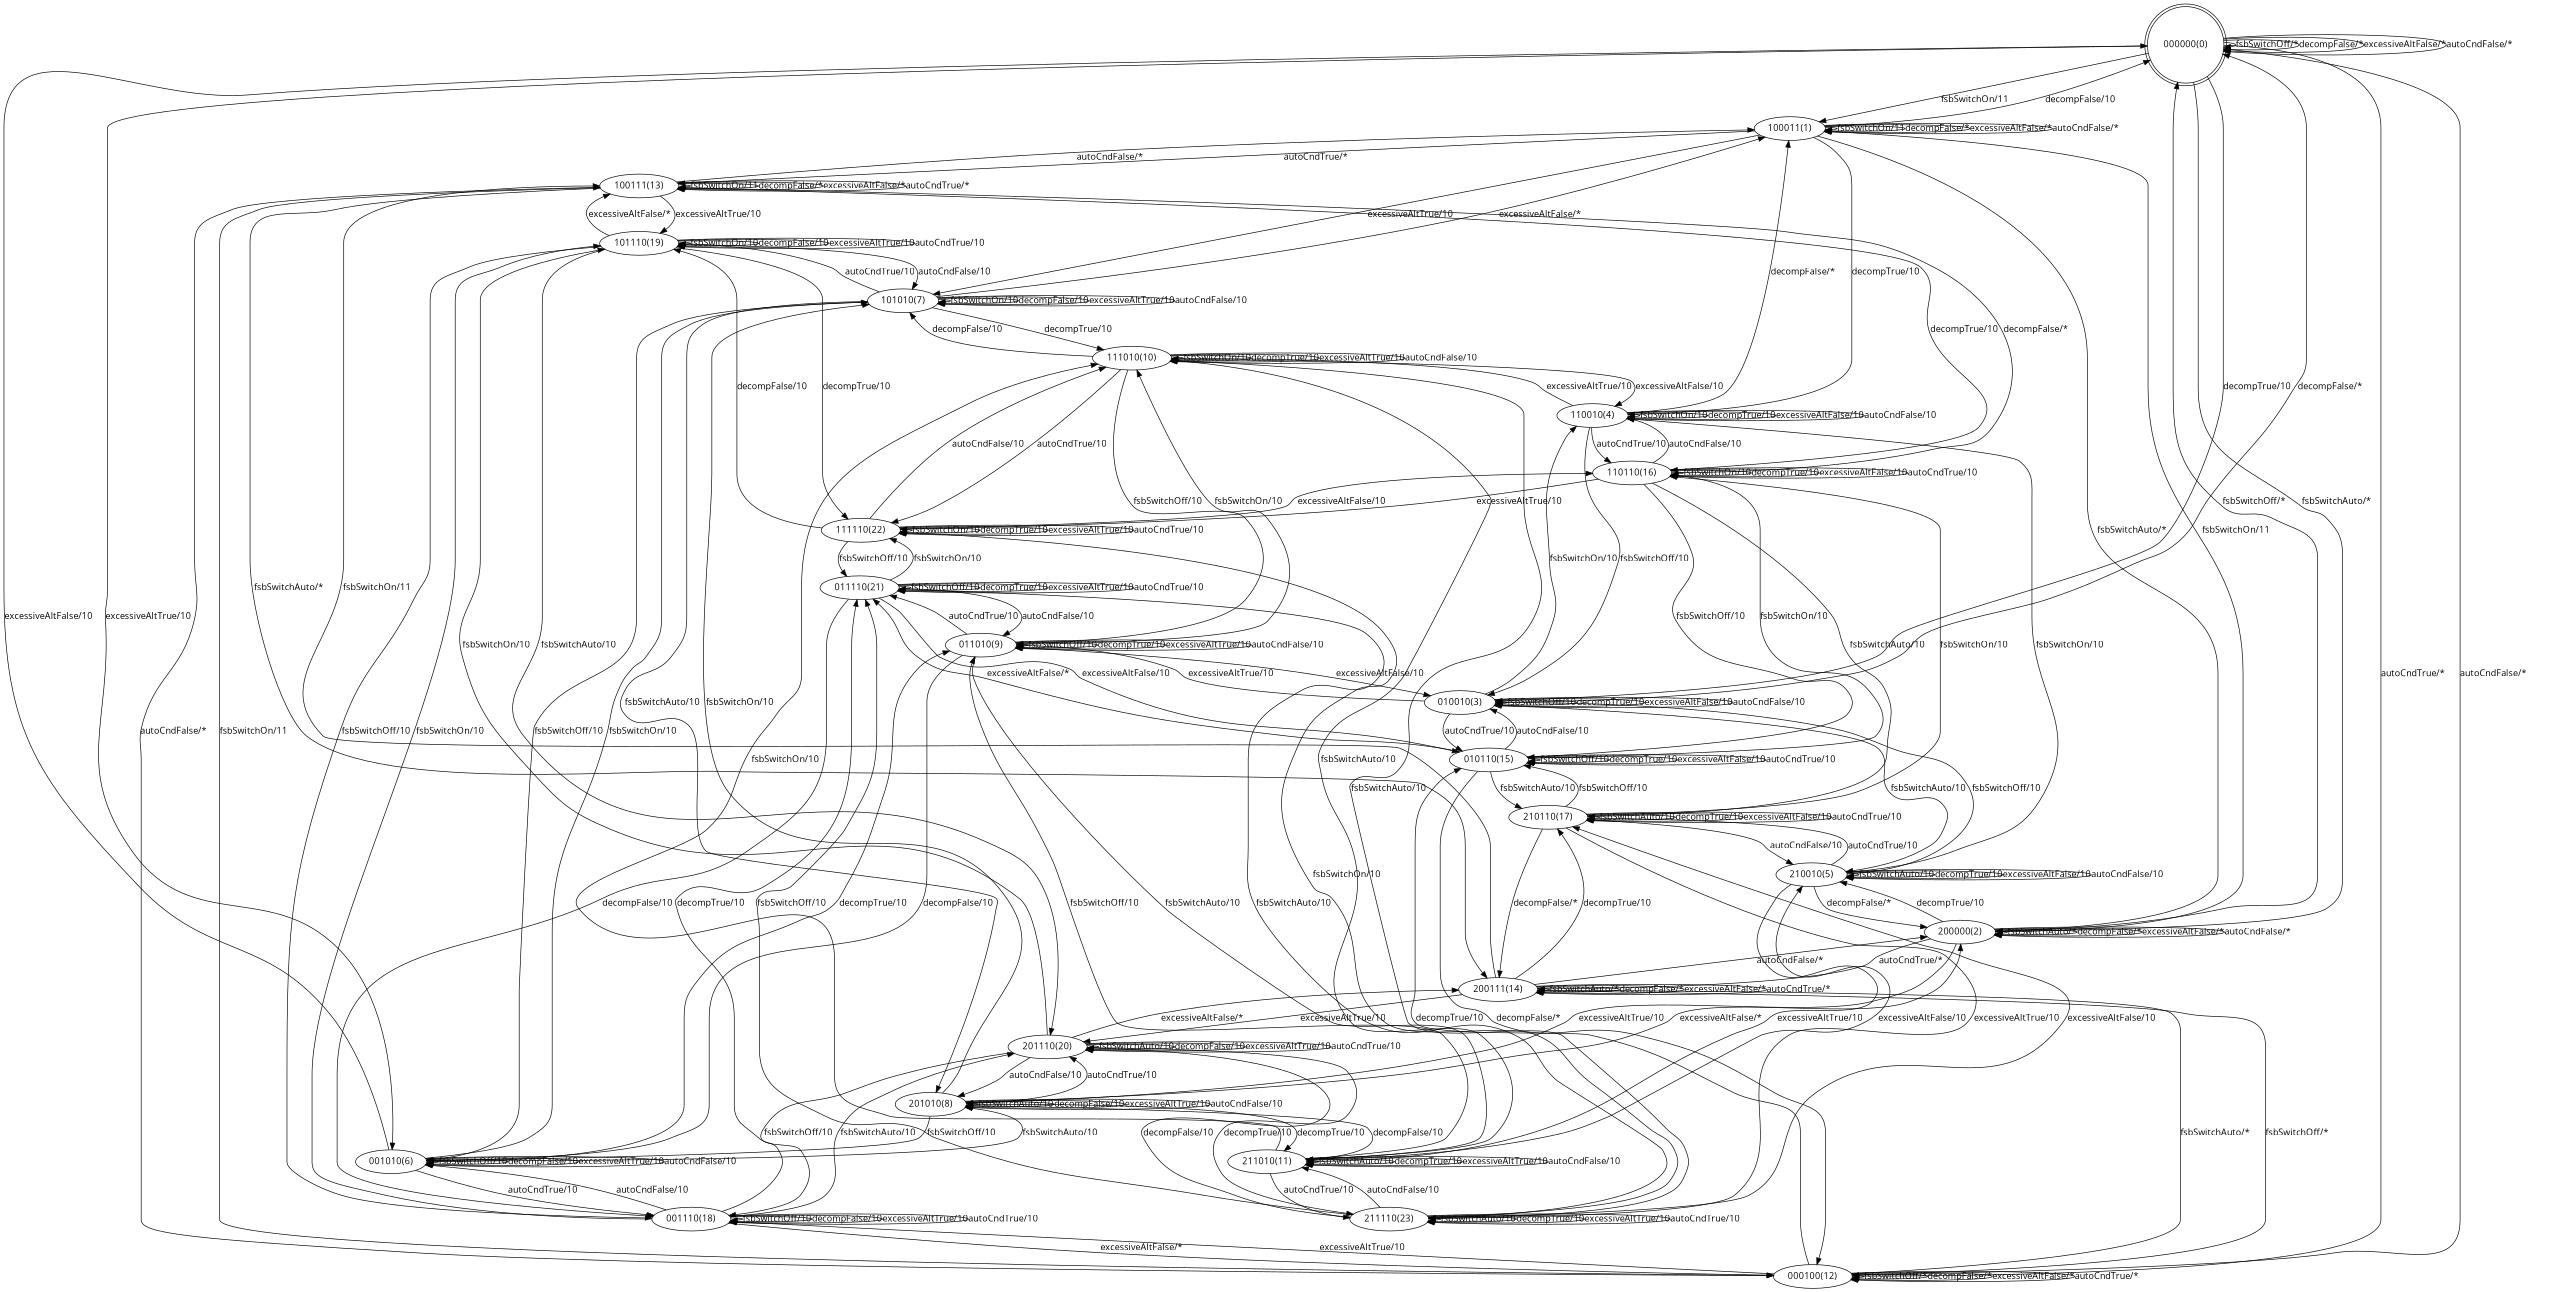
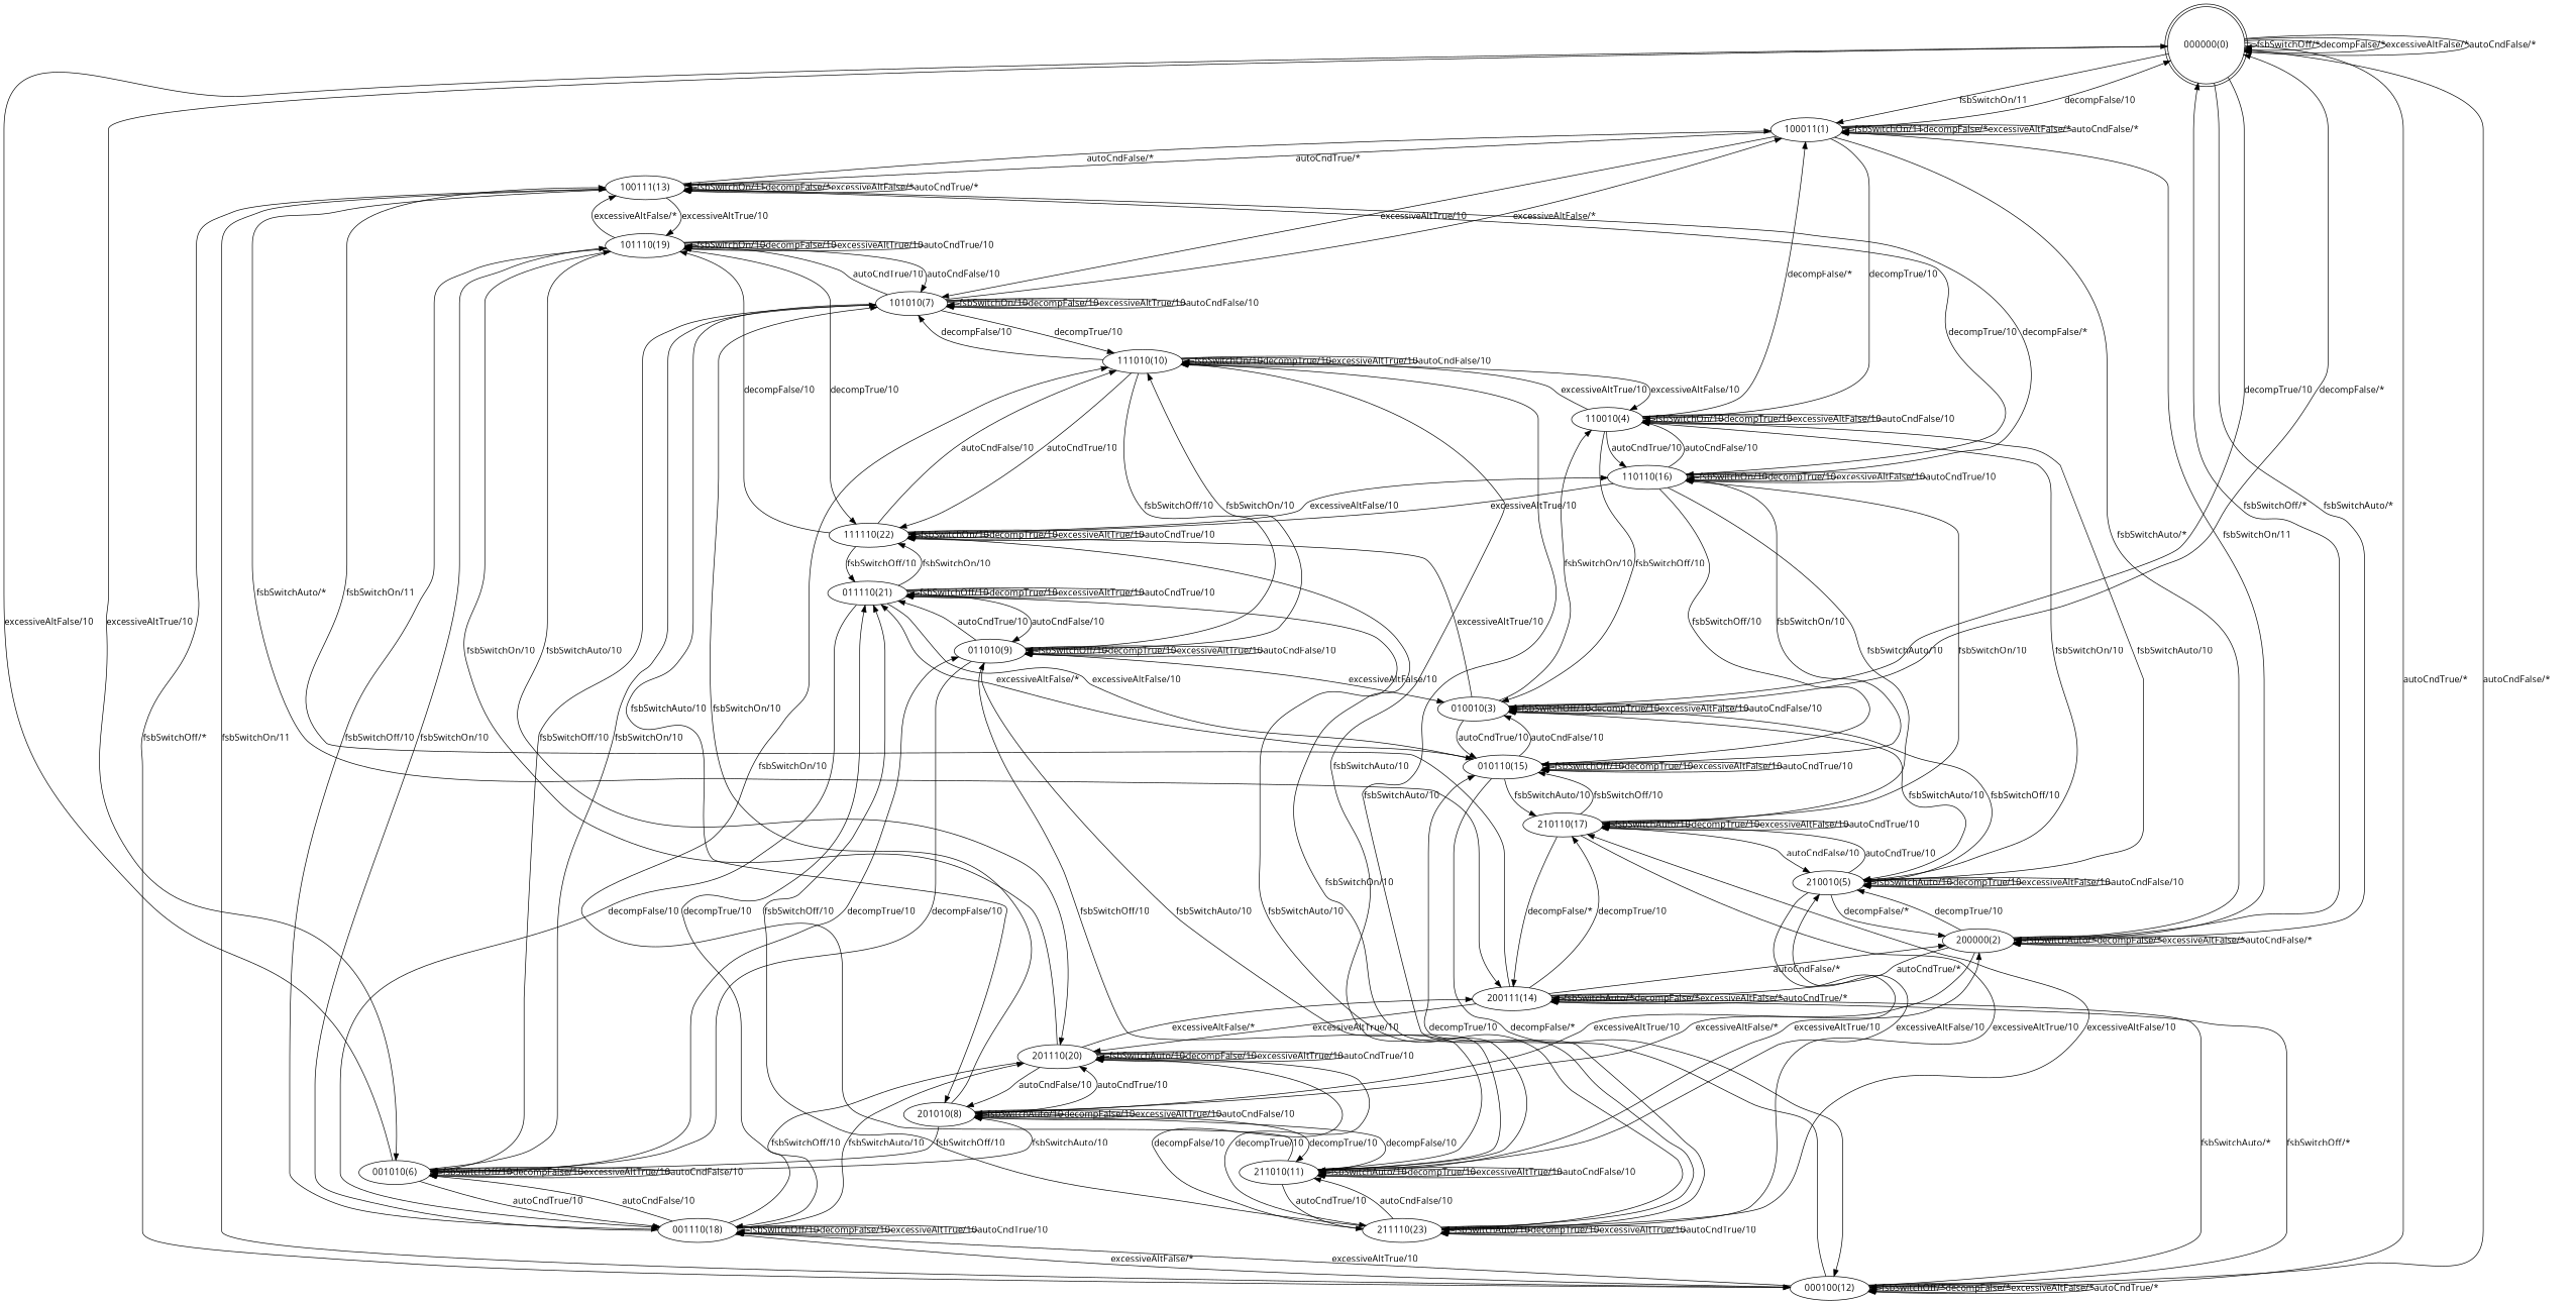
  digraph {
    fontname="Open Sans"
    node [fontname="Open Sans" shape=ellipse]
    edge [fontname="Open Sans"]
    n1 [label="000000(0)" shape=doublecircle]
    n2 [label="100011(1)"]
    n3 [label="200000(2)"]
    n4 [label="010010(3)"]
    n5 [label="001010(6)"]
    n6 [label="000100(12)"]
    n7 [label="110010(4)"]
    n8 [label="101010(7)"]
    n9 [label="100111(13)"]
    n10 [label="210010(5)"]
    n11 [label="201010(8)"]
    n12 [label="200111(14)"]
    n13 [label="011010(9)"]
    n14 [label="010110(15)"]
    n15 [label="001110(18)"]
    n16 [label="111010(10)"]
    n17 [label="110110(16)"]
    n18 [label="101110(19)"]
    n19 [label="211010(11)"]
    n20 [label="210110(17)"]
    n21 [label="201110(20)"]
    n22 [label="011110(21)"]
    n23 [label="111110(22)"]
    n24 [label="211110(23)"]
    n1 -> n1 [label="fsbSwitchOff/*"]
    n1 -> n1 [label="decompFalse/*"]
    n1 -> n1 [label="excessiveAltFalse/*"]
    n1 -> n1 [label="autoCndFalse/*"]
    n1 -> n2 [label="fsbSwitchOn/11"]
    n1 -> n3 [label="fsbSwitchAuto/*"]
    n1 -> n4 [label="decompTrue/10"]
    n1 -> n5 [label="excessiveAltTrue/10"]
    n1 -> n6 [label="autoCndTrue/*"]
    n2 -> n1 [label="decompFalse/10"]
    n2 -> n2 [label="fsbSwitchOn/11"]
    n2 -> n2 [label="decompFalse/*"]
    n2 -> n2 [label="excessiveAltFalse/*"]
    n2 -> n2 [label="autoCndFalse/*"]
    n2 -> n3 [label="fsbSwitchAuto/*"]
    n2 -> n7 [label="decompTrue/10"]
    n2 -> n8 [label="excessiveAltTrue/10"]
    n2 -> n9 [label="autoCndTrue/*"]
    n3 -> n1 [label="fsbSwitchOff/*"]
    n3 -> n2 [label="fsbSwitchOn/11"]
    n3 -> n3 [label="fsbSwitchAuto/*"]
    n3 -> n3 [label="decompFalse/*"]
    n3 -> n3 [label="excessiveAltFalse/*"]
    n3 -> n3 [label="autoCndFalse/*"]
    n3 -> n10 [label="decompTrue/10"]
    n3 -> n11 [label="excessiveAltTrue/10"]
    n3 -> n12 [label="autoCndTrue/*"]
    n4 -> n1 [label="decompFalse/*"]
    n4 -> n4 [label="fsbSwitchOff/10"]
    n4 -> n4 [label="decompTrue/10"]
    n4 -> n4 [label="excessiveAltFalse/10"]
    n4 -> n4 [label="autoCndFalse/10"]
    n4 -> n7 [label="fsbSwitchOn/10"]
    n4 -> n10 [label="fsbSwitchAuto/10"]
-   n4 -> n13 [label="excessiveAltTrue/10"]
+   n4 -> n23 [label="excessiveAltTrue/10"]
    n4 -> n14 [label="autoCndTrue/10"]
    n5 -> n1 [label="excessiveAltFalse/10"]
    n5 -> n5 [label="fsbSwitchOff/10"]
    n5 -> n5 [label="decompFalse/10"]
    n5 -> n5 [label="excessiveAltTrue/10"]
    n5 -> n5 [label="autoCndFalse/10"]
    n5 -> n8 [label="fsbSwitchOn/10"]
    n5 -> n11 [label="fsbSwitchAuto/10"]
    n5 -> n13 [label="decompTrue/10"]
    n5 -> n15 [label="autoCndTrue/10"]
    n6 -> n1 [label="autoCndFalse/*"]
    n6 -> n6 [label="fsbSwitchOff/*"]
    n6 -> n6 [label="decompFalse/*"]
    n6 -> n6 [label="excessiveAltFalse/*"]
    n6 -> n6 [label="autoCndTrue/*"]
    n6 -> n9 [label="fsbSwitchOn/11"]
    n6 -> n12 [label="fsbSwitchAuto/*"]
    n6 -> n14 [label="decompTrue/10"]
    n6 -> n15 [label="excessiveAltTrue/10"]
    n7 -> n2 [label="decompFalse/*"]
    n7 -> n4 [label="fsbSwitchOff/10"]
    n7 -> n7 [label="fsbSwitchOn/10"]
    n7 -> n7 [label="decompTrue/10"]
    n7 -> n7 [label="excessiveAltFalse/10"]
    n7 -> n7 [label="autoCndFalse/10"]
+   n7 -> n10 [label="fsbSwitchAuto/10"]
    n7 -> n16 [label="excessiveAltTrue/10"]
    n7 -> n17 [label="autoCndTrue/10"]
    n8 -> n2 [label="excessiveAltFalse/*"]
    n8 -> n5 [label="fsbSwitchOff/10"]
    n8 -> n8 [label="fsbSwitchOn/10"]
    n8 -> n8 [label="decompFalse/10"]
    n8 -> n8 [label="excessiveAltTrue/10"]
    n8 -> n8 [label="autoCndFalse/10"]
    n8 -> n11 [label="fsbSwitchAuto/10"]
    n8 -> n16 [label="decompTrue/10"]
    n8 -> n18 [label="autoCndTrue/10"]
    n9 -> n2 [label="autoCndFalse/*"]
-   n9 -> n6 [label="autoCndFalse/*"]
+   n9 -> n6 [label="fsbSwitchOff/*"]
    n9 -> n9 [label="fsbSwitchOn/11"]
    n9 -> n9 [label="decompFalse/*"]
    n9 -> n9 [label="excessiveAltFalse/*"]
    n9 -> n9 [label="autoCndTrue/*"]
    n9 -> n12 [label="fsbSwitchAuto/*"]
    n9 -> n17 [label="decompTrue/10"]
    n9 -> n18 [label="excessiveAltTrue/10"]
    n10 -> n3 [label="decompFalse/*"]
    n10 -> n4 [label="fsbSwitchOff/10"]
    n10 -> n7 [label="fsbSwitchOn/10"]
    n10 -> n10 [label="fsbSwitchAuto/10"]
    n10 -> n10 [label="decompTrue/10"]
    n10 -> n10 [label="excessiveAltFalse/10"]
    n10 -> n10 [label="autoCndFalse/10"]
    n10 -> n19 [label="excessiveAltTrue/10"]
    n10 -> n20 [label="autoCndTrue/10"]
    n11 -> n3 [label="excessiveAltFalse/*"]
    n11 -> n5 [label="fsbSwitchOff/10"]
    n11 -> n8 [label="fsbSwitchOn/10"]
    n11 -> n11 [label="fsbSwitchAuto/10"]
    n11 -> n11 [label="decompFalse/10"]
    n11 -> n11 [label="excessiveAltTrue/10"]
    n11 -> n11 [label="autoCndFalse/10"]
    n11 -> n19 [label="decompTrue/10"]
    n11 -> n21 [label="autoCndTrue/10"]
    n12 -> n3 [label="autoCndFalse/*"]
    n12 -> n6 [label="fsbSwitchOff/*"]
    n12 -> n9 [label="fsbSwitchOn/11"]
    n12 -> n12 [label="fsbSwitchAuto/*"]
    n12 -> n12 [label="decompFalse/*"]
    n12 -> n12 [label="excessiveAltFalse/*"]
    n12 -> n12 [label="autoCndTrue/*"]
    n12 -> n20 [label="decompTrue/10"]
    n12 -> n21 [label="excessiveAltTrue/10"]
    n13 -> n4 [label="excessiveAltFalse/10"]
    n13 -> n5 [label="decompFalse/10"]
    n13 -> n13 [label="fsbSwitchOff/10"]
    n13 -> n13 [label="decompTrue/10"]
    n13 -> n13 [label="excessiveAltTrue/10"]
    n13 -> n13 [label="autoCndFalse/10"]
    n13 -> n16 [label="fsbSwitchOn/10"]
    n13 -> n19 [label="fsbSwitchAuto/10"]
    n13 -> n22 [label="autoCndTrue/10"]
    n14 -> n4 [label="autoCndFalse/10"]
    n14 -> n6 [label="decompFalse/*"]
    n14 -> n14 [label="fsbSwitchOff/10"]
    n14 -> n14 [label="decompTrue/10"]
    n14 -> n14 [label="excessiveAltFalse/10"]
    n14 -> n14 [label="autoCndTrue/10"]
    n14 -> n17 [label="fsbSwitchOn/10"]
    n14 -> n20 [label="fsbSwitchAuto/10"]
    n14 -> n22 [label="excessiveAltFalse/*"]
    n15 -> n5 [label="autoCndFalse/10"]
    n15 -> n6 [label="excessiveAltFalse/*"]
    n15 -> n15 [label="fsbSwitchOff/10"]
    n15 -> n15 [label="decompFalse/10"]
    n15 -> n15 [label="excessiveAltTrue/10"]
    n15 -> n15 [label="autoCndTrue/10"]
    n15 -> n18 [label="fsbSwitchOn/10"]
    n15 -> n21 [label="fsbSwitchAuto/10"]
    n15 -> n22 [label="decompTrue/10"]
    n16 -> n7 [label="excessiveAltFalse/10"]
    n16 -> n8 [label="decompFalse/10"]
    n16 -> n13 [label="fsbSwitchOff/10"]
    n16 -> n16 [label="fsbSwitchOn/10"]
    n16 -> n16 [label="decompTrue/10"]
    n16 -> n16 [label="excessiveAltTrue/10"]
    n16 -> n16 [label="autoCndFalse/10"]
    n16 -> n19 [label="fsbSwitchAuto/10"]
    n16 -> n23 [label="autoCndTrue/10"]
    n16 -> n24 [label="fsbSwitchAuto/10"]
    n17 -> n7 [label="autoCndFalse/10"]
    n17 -> n9 [label="decompFalse/*"]
    n17 -> n14 [label="fsbSwitchOff/10"]
    n17 -> n17 [label="fsbSwitchOn/10"]
    n17 -> n17 [label="decompTrue/10"]
    n17 -> n17 [label="excessiveAltFalse/10"]
    n17 -> n17 [label="autoCndTrue/10"]
    n17 -> n20 [label="fsbSwitchAuto/10"]
    n17 -> n23 [label="excessiveAltTrue/10"]
    n18 -> n8 [label="autoCndFalse/10"]
    n18 -> n9 [label="excessiveAltFalse/*"]
    n18 -> n15 [label="fsbSwitchOff/10"]
    n18 -> n18 [label="fsbSwitchOn/10"]
    n18 -> n18 [label="decompFalse/10"]
    n18 -> n18 [label="excessiveAltTrue/10"]
    n18 -> n18 [label="autoCndTrue/10"]
    n18 -> n21 [label="fsbSwitchAuto/10"]
    n18 -> n23 [label="decompTrue/10"]
    n19 -> n10 [label="excessiveAltFalse/10"]
    n19 -> n11 [label="decompFalse/10"]
    n19 -> n13 [label="fsbSwitchOff/10"]
    n19 -> n16 [label="fsbSwitchOn/10"]
    n19 -> n19 [label="fsbSwitchAuto/10"]
    n19 -> n19 [label="decompTrue/10"]
    n19 -> n19 [label="excessiveAltTrue/10"]
    n19 -> n19 [label="autoCndFalse/10"]
    n19 -> n24 [label="autoCndTrue/10"]
    n20 -> n10 [label="autoCndFalse/10"]
    n20 -> n12 [label="decompFalse/*"]
    n20 -> n14 [label="fsbSwitchOff/10"]
    n20 -> n17 [label="fsbSwitchOn/10"]
    n20 -> n20 [label="fsbSwitchAuto/10"]
    n20 -> n20 [label="decompTrue/10"]
    n20 -> n20 [label="excessiveAltFalse/10"]
    n20 -> n20 [label="autoCndTrue/10"]
    n20 -> n24 [label="excessiveAltTrue/10"]
    n21 -> n11 [label="autoCndFalse/10"]
    n21 -> n12 [label="excessiveAltFalse/*"]
    n21 -> n15 [label="fsbSwitchOff/10"]
    n21 -> n18 [label="fsbSwitchOn/10"]
    n21 -> n21 [label="fsbSwitchAuto/10"]
    n21 -> n21 [label="decompFalse/10"]
    n21 -> n21 [label="excessiveAltTrue/10"]
    n21 -> n21 [label="autoCndTrue/10"]
    n21 -> n24 [label="decompTrue/10"]
    n22 -> n13 [label="autoCndFalse/10"]
    n22 -> n14 [label="excessiveAltFalse/10"]
    n22 -> n15 [label="decompFalse/10"]
    n22 -> n22 [label="fsbSwitchOff/10"]
    n22 -> n22 [label="decompTrue/10"]
    n22 -> n22 [label="excessiveAltTrue/10"]
    n22 -> n22 [label="autoCndTrue/10"]
    n22 -> n23 [label="fsbSwitchOn/10"]
    n22 -> n24 [label="fsbSwitchAuto/10"]
    n23 -> n16 [label="autoCndFalse/10"]
    n23 -> n17 [label="excessiveAltFalse/10"]
    n23 -> n18 [label="decompFalse/10"]
    n23 -> n22 [label="fsbSwitchOff/10"]
    n23 -> n23 [label="fsbSwitchOn/10"]
    n23 -> n23 [label="decompTrue/10"]
    n23 -> n23 [label="excessiveAltTrue/10"]
    n23 -> n23 [label="autoCndTrue/10"]
    n24 -> n19 [label="autoCndFalse/10"]
    n24 -> n20 [label="excessiveAltFalse/10"]
    n24 -> n21 [label="decompFalse/10"]
    n24 -> n22 [label="fsbSwitchOff/10"]
    n24 -> n23 [label="fsbSwitchOn/10"]
    n24 -> n24 [label="fsbSwitchAuto/10"]
    n24 -> n24 [label="decompTrue/10"]
    n24 -> n24 [label="excessiveAltTrue/10"]
    n24 -> n24 [label="autoCndTrue/10"]
  }
